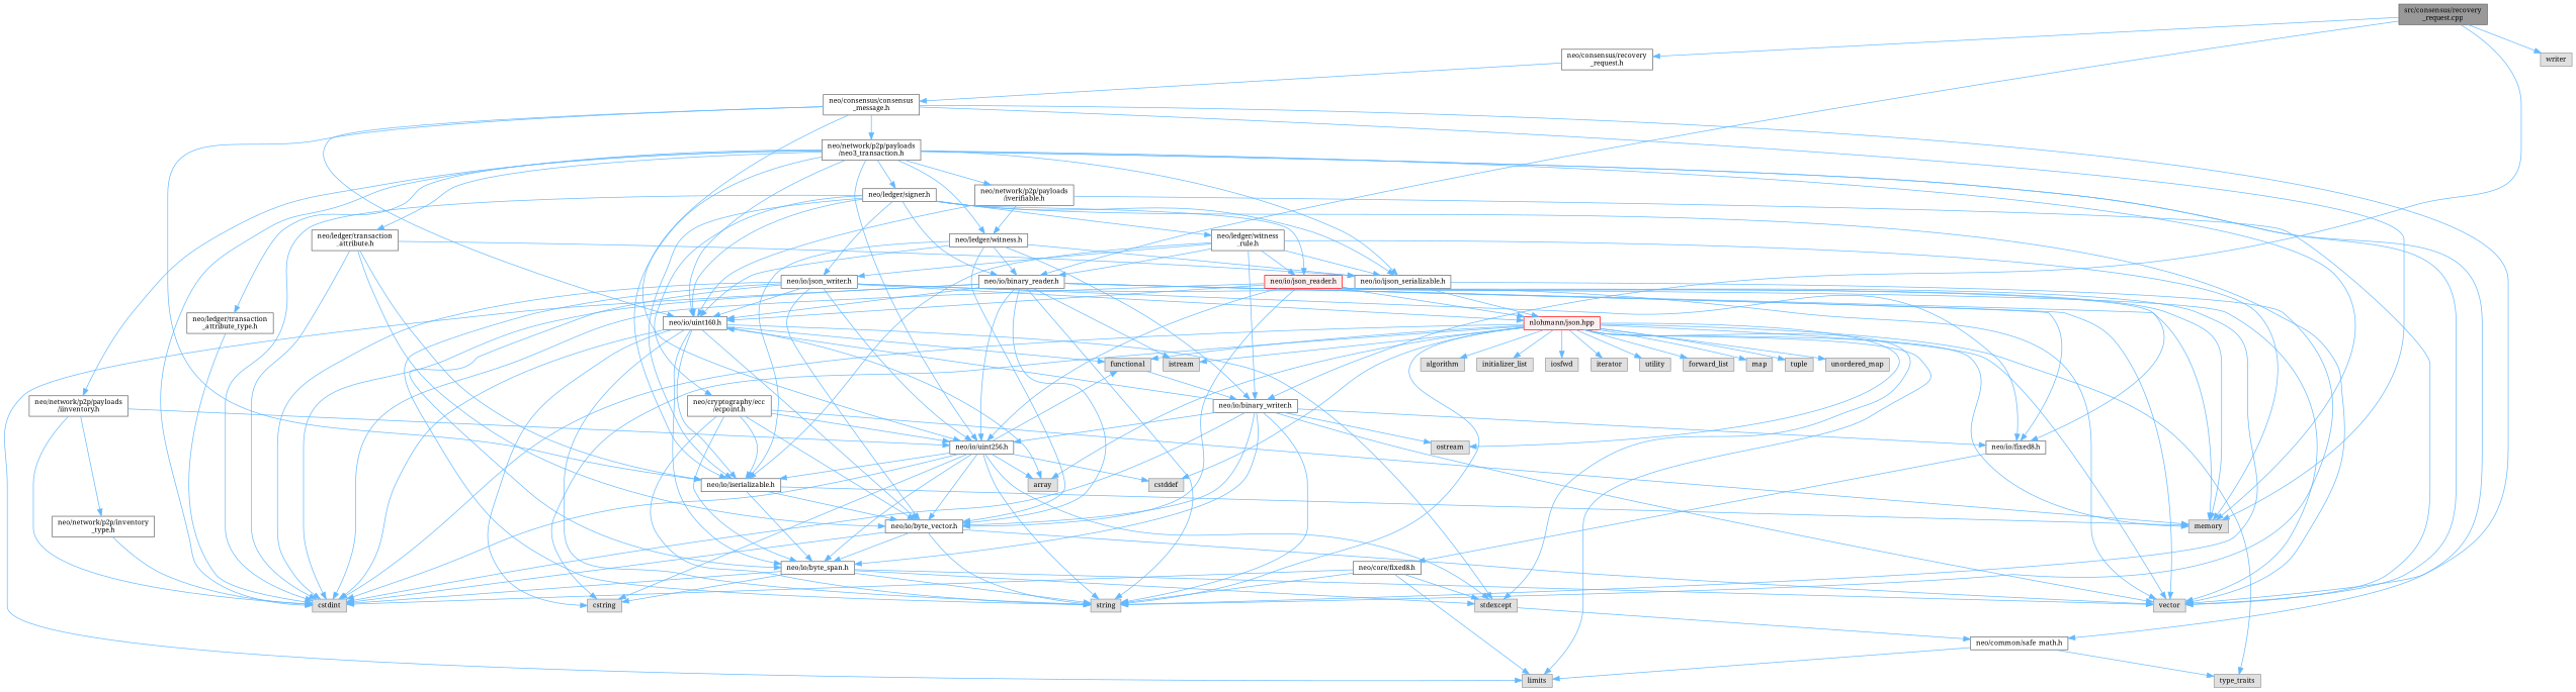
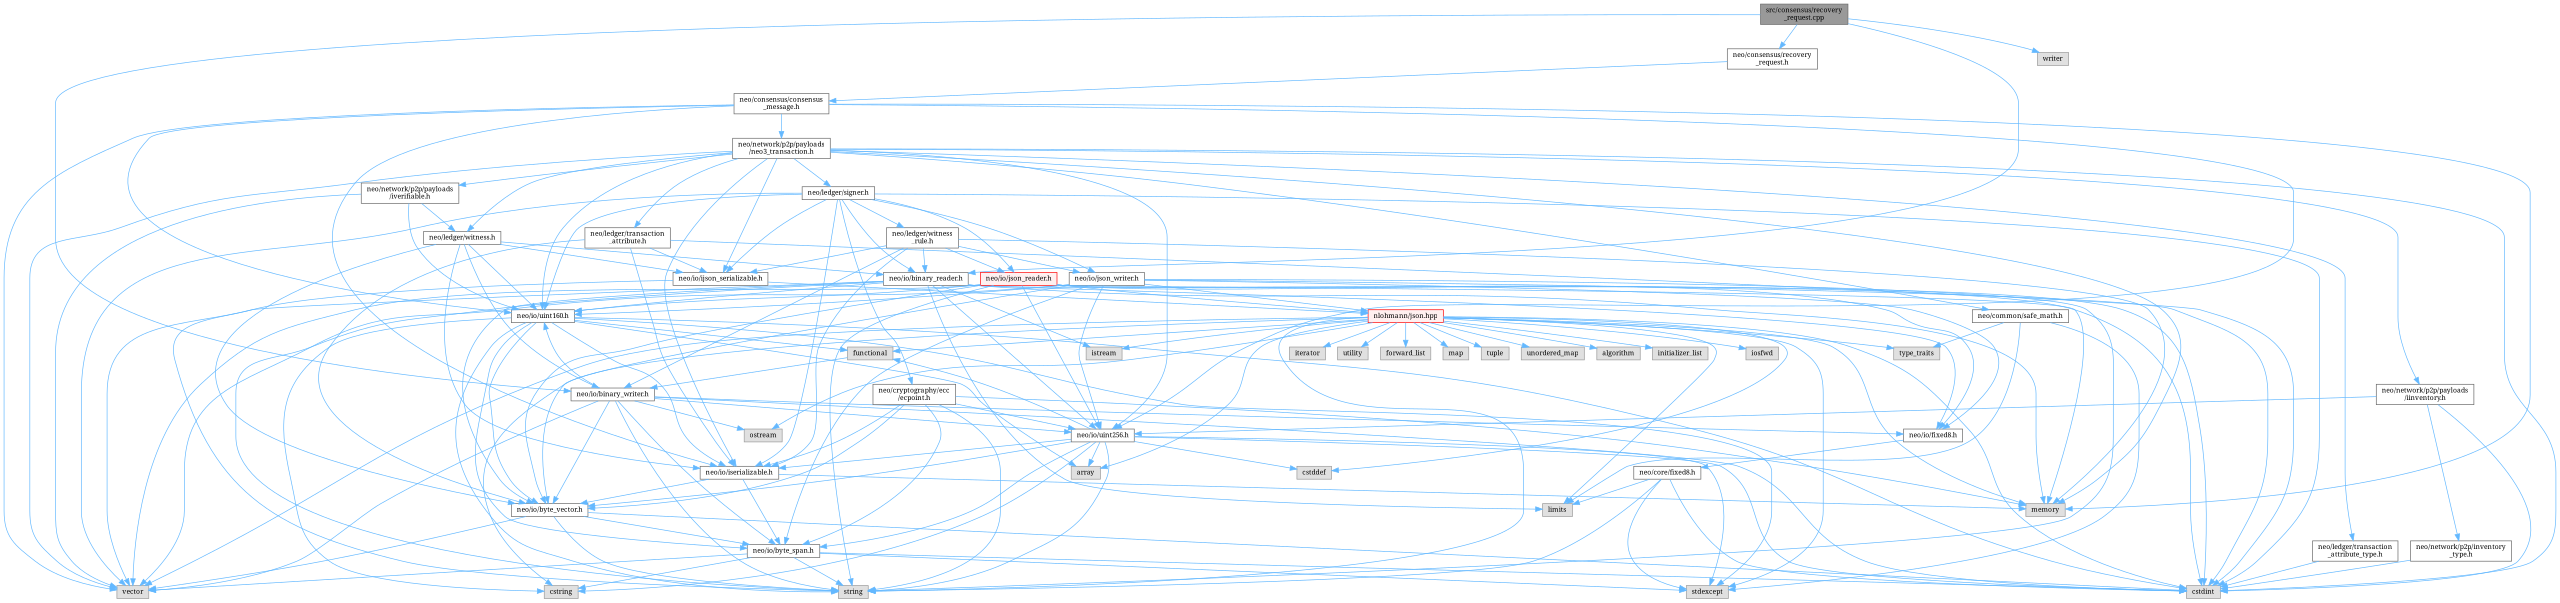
  digraph {
    fontname="Noto Serif"
    node [color=grey40 fillcolor=white fontname="Noto Serif" fontsize=10 shape=box style=filled]
    edge [color=steelblue1 fontname="Noto Serif" fontsize=10 labelfontname=Helvetica labelfontsize=10 style=solid]
    n1 [color=gray40 fillcolor=grey60 fontcolor=black height=0.2 label="src/consensus/recovery\l_request.cpp" width=0.4]
    n2 [height=0.2 label="neo/consensus/recovery\l_request.h" width=0.4]
    n3 [height=0.2 label="neo/io/binary_reader.h" width=0.4]
    n4 [height=0.2 label="neo/io/binary_writer.h" width=0.4]
    n5 [color=grey60 fillcolor="#E0E0E0" height=0.2 label=writer width=0.4]
    n6 [height=0.2 label="neo/consensus/consensus\l_message.h" width=0.4]
    n7 [color=grey60 fillcolor="#E0E0E0" height=0.2 label=vector width=0.4]
    n8 [color=grey60 fillcolor="#E0E0E0" height=0.2 label=memory width=0.4]
    n9 [height=0.2 label="neo/io/uint160.h" width=0.4]
    n10 [height=0.2 label="neo/io/uint256.h" width=0.4]
    n11 [height=0.2 label="neo/io/byte_vector.h" width=0.4]
    n12 [color=grey60 fillcolor="#E0E0E0" height=0.2 label=cstdint width=0.4]
    n13 [color=grey60 fillcolor="#E0E0E0" height=0.2 label=string width=0.4]
    n14 [color=grey60 fillcolor="#E0E0E0" height=0.2 label=limits width=0.4]
    n15 [color=grey60 fillcolor="#E0E0E0" height=0.2 label=istream width=0.4]
    n16 [height=0.2 label="neo/io/fixed8.h" width=0.4]
    n17 [height=0.2 label="neo/io/byte_span.h" width=0.4]
    n18 [color=grey60 fillcolor="#E0E0E0" height=0.2 label=ostream width=0.4]
    n19 [height=0.2 label="neo/io/iserializable.h" width=0.4]
    n20 [height=0.2 label="neo/network/p2p/payloads\l/neo3_transaction.h" width=0.4]
    n21 [color=grey60 fillcolor="#E0E0E0" height=0.2 label=cstring width=0.4]
    n22 [color=grey60 fillcolor="#E0E0E0" height=0.2 label=stdexcept width=0.4]
    n23 [color=grey60 fillcolor="#E0E0E0" height=0.2 label=array width=0.4]
    n24 [color=grey60 fillcolor="#E0E0E0" height=0.2 label=functional width=0.4]
    n25 [color=grey60 fillcolor="#E0E0E0" height=0.2 label=cstddef width=0.4]
    n26 [height=0.2 label="neo/common/safe_math.h" width=0.4]
    n27 [height=0.2 label="neo/io/ijson_serializable.h" width=0.4]
    n28 [height=0.2 label="neo/ledger/signer.h" width=0.4]
    n29 [height=0.2 label="neo/ledger/transaction\l_attribute.h" width=0.4]
    n30 [height=0.2 label="neo/ledger/transaction\l_attribute_type.h" width=0.4]
    n31 [height=0.2 label="neo/ledger/witness.h" width=0.4]
    n32 [height=0.2 label="neo/network/p2p/payloads\l/iinventory.h" width=0.4]
    n33 [height=0.2 label="neo/network/p2p/payloads\l/iverifiable.h" width=0.4]
    n34 [color=grey60 fillcolor="#E0E0E0" height=0.2 label=type_traits width=0.4]
    n35 [color=red fillcolor="#FFF0F0" height=0.2 label="nlohmann/json.hpp" width=0.4]
    n36 [height=0.2 label="neo/cryptography/ecc\l/ecpoint.h" width=0.4]
    n37 [color=red fillcolor="#FFF0F0" height=0.2 label="neo/io/json_reader.h" width=0.4]
    n38 [height=0.2 label="neo/io/json_writer.h" width=0.4]
    n39 [height=0.2 label="neo/ledger/witness\l_rule.h" width=0.4]
    n40 [height=0.2 label="neo/network/p2p/inventory\l_type.h" width=0.4]
    n41 [color=grey60 fillcolor="#E0E0E0" height=0.2 label=algorithm width=0.4]
    n42 [color=grey60 fillcolor="#E0E0E0" height=0.2 label=initializer_list width=0.4]
    n43 [color=grey60 fillcolor="#E0E0E0" height=0.2 label=iosfwd width=0.4]
    n44 [color=grey60 fillcolor="#E0E0E0" height=0.2 label=iterator width=0.4]
    n45 [color=grey60 fillcolor="#E0E0E0" height=0.2 label=utility width=0.4]
    n46 [color=grey60 fillcolor="#E0E0E0" height=0.2 label=forward_list width=0.4]
    n47 [color=grey60 fillcolor="#E0E0E0" height=0.2 label=map width=0.4]
    n48 [color=grey60 fillcolor="#E0E0E0" height=0.2 label=tuple width=0.4]
    n49 [color=grey60 fillcolor="#E0E0E0" height=0.2 label=unordered_map width=0.4]
    n50 [height=0.2 label="neo/core/fixed8.h" width=0.4]
    n1 -> n2
    n1 -> n3
    n1 -> n4
    n1 -> n5
    n2 -> n6
    n3 -> n7
    n3 -> n8
    n3 -> n9
    n3 -> n10
    n3 -> n11
    n3 -> n12
    n3 -> n13
    n3 -> n14
    n3 -> n15
    n3 -> n16
    n4 -> n7
    n4 -> n9
    n4 -> n10
    n4 -> n11
    n4 -> n12
    n4 -> n13
    n4 -> n16
    n4 -> n17
    n4 -> n18
    n6 -> n7
    n6 -> n8
    n6 -> n9
    n6 -> n10
    n6 -> n19
    n6 -> n20
    n9 -> n11
    n9 -> n12
    n9 -> n13
    n9 -> n17
    n9 -> n19
    n9 -> n21
    n9 -> n22
    n9 -> n23
    n9 -> n24
    n10 -> n11
    n10 -> n12
    n10 -> n13
    n10 -> n17
    n10 -> n19
    n10 -> n21
    n10 -> n22
    n10 -> n23
    n10 -> n24
    n10 -> n25
    n11 -> n7
    n11 -> n12
    n11 -> n13
    n11 -> n17
    n16 -> n50
    n17 -> n7
    n17 -> n12
    n17 -> n13
    n17 -> n21
    n17 -> n22
    n19 -> n8
    n19 -> n11
    n19 -> n17
    n20 -> n7
    n20 -> n8
    n20 -> n9
    n20 -> n10
    n20 -> n12
    n20 -> n19
    n20 -> n26
    n20 -> n27
    n20 -> n28
    n20 -> n29
    n20 -> n30
    n20 -> n31
    n20 -> n32
    n20 -> n33
    n24 -> n4
    n26 -> n14
-   n22 -> n26
+   n26 -> n22
    n26 -> n34
    n27 -> n13
    n27 -> n35
    n28 -> n3
    n28 -> n7
    n28 -> n9
    n28 -> n12
    n28 -> n19
    n28 -> n27
    n28 -> n36
    n28 -> n37
    n28 -> n38
    n28 -> n39
    n29 -> n11
    n29 -> n12
    n29 -> n19
    n29 -> n27
    n30 -> n12
    n31 -> n3
    n31 -> n4
    n31 -> n9
    n31 -> n11
    n31 -> n19
    n31 -> n27
    n32 -> n10
    n32 -> n12
    n32 -> n40
    n33 -> n7
    n33 -> n9
    n33 -> n31
    n35 -> n7
    n35 -> n8
    n35 -> n12
    n35 -> n13
    n35 -> n14
    n35 -> n15
    n35 -> n18
    n35 -> n21
    n35 -> n22
    n35 -> n23
    n35 -> n24
    n35 -> n25
    n35 -> n34
    n35 -> n41
    n35 -> n42
    n35 -> n43
    n35 -> n44
    n35 -> n45
    n35 -> n46
    n35 -> n47
    n35 -> n48
    n35 -> n49
    n36 -> n8
    n36 -> n10
    n36 -> n11
    n36 -> n13
    n36 -> n17
    n36 -> n19
    n37 -> n7
    n37 -> n8
    n37 -> n9
    n37 -> n10
    n37 -> n11
    n37 -> n12
    n37 -> n13
    n37 -> n16
    n37 -> n35
    n38 -> n7
    n38 -> n9
    n38 -> n10
    n38 -> n11
    n38 -> n12
    n38 -> n13
    n38 -> n16
    n38 -> n17
    n38 -> n35
    n39 -> n3
    n39 -> n4
    n39 -> n8
    n39 -> n19
    n39 -> n27
    n39 -> n37
    n39 -> n38
    n40 -> n12
    n50 -> n12
    n50 -> n13
    n50 -> n14
    n50 -> n22
  }
